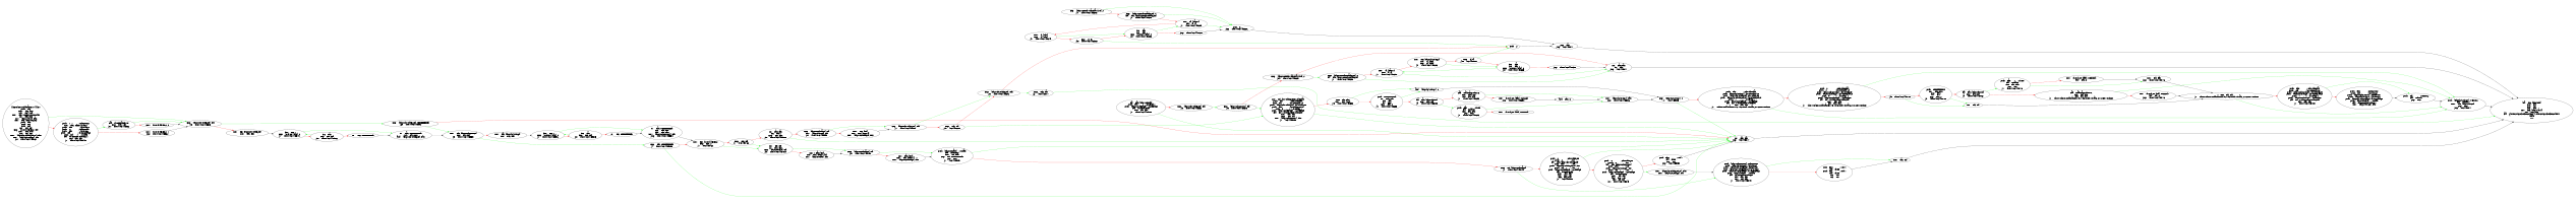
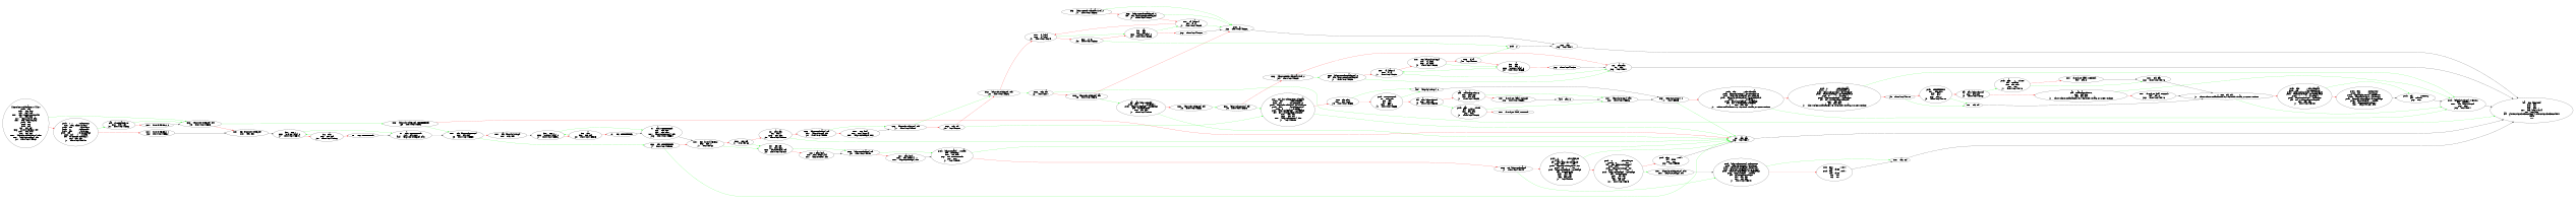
  digraph {
    rankdir=LR
    edge [color=green]
    n1 [label="56unknown_libname_17431:\npush    ebp\nmov     ebp, esp\nsub     esp, 2Ch\nmov     eax, ___security_cookie\nxor     eax, ebp\nmov     [ebp+var_4], eax\nmov     eax, [ebp+arg_C]\npush    ebx\npush    esi\npush    edi\nxor     edi, edi\ncmp     dword_4E1FC0, edi\nmov     ebx, edx\nmov     esi, ecx\nmov     [ebp+lpMultiByteStr], ebx\nmov     [ebp+lpString2], eax\njnz     short loc_44F562"]
    n2 [label="push    1               ; cchCount2\nmov     eax, offset String1\npush    eax             ; lpString2\npush    1               ; cchCount1\npush    eax             ; lpString1\npush    edi             ; dwCmpFlags\npush    edi             ; Locale\ncall    ds:CompareStringW\ntest    eax, eax\njz      short loc_44F54D"]
    n3 [label="cmp     [ebp+cbMultiByte], edi\njle     short loc_44F5A8"]
    n4 [label="mov     dword_4E1FC0, 1\njmp     short loc_44F562"]
    n5 [label="call    ds:GetLastError\ncmp     eax, 78h\njnz     short loc_44F562"]
    n6 [label="mov     ecx, [ebp+cbMultiByte]\nmov     eax, ebx"]
    n7 [label="cmp     [ebp+cbMultiByte], 0FFFFFFFFh\njge     short loc_44F582"]
    n8 [label="mov     dword_4E1FC0, 2"]
    n9 [label="dec     ecx\ncmp     byte ptr [eax], 0\njz      short loc_44F57A"]
    n10 [label="mov     edx, [ebp+cchCount2]\ncmp     edx, edi\njle     short loc_44F5B5"]
    n11 [label="xor     eax, eax\njmp     loc_44F877"]
    n12 [label="inc     eax\ncmp     ecx, edi\njnz     short loc_44F56C"]
    n13 [label="or      eax, 0FFFFFFFFh\nsub     eax, ecx\nadd     [ebp+cbMultiByte], eax"]
    n14 [label="or      ecx, 0FFFFFFFFh"]
    n15 [label="mov     eax, [ebp+lpString2]\nmov     ecx, edx"]
    n16 [label="cmp     edx, 0FFFFFFFFh\njl      short loc_44F5AE"]
    n17 [label="dec     ecx\ncmp     byte ptr [eax], 0\njz      short loc_44F59C"]
    n18 [label="mov     ecx, dword_4E1FC0\ncmp     ecx, 2\njz      loc_44F7C2"]
    n19 [label="inc     eax\ncmp     ecx, edi\njnz     short loc_44F58E"]
    n20 [label="or      eax, 0FFFFFFFFh\nsub     eax, ecx\nadd     edx, eax\nmov     [ebp+cchCount2], edx\njmp     short loc_44F5BA"]
    n21 [label="or      ecx, 0FFFFFFFFh"]
    n22 [label="cmp     ecx, edi\njz      loc_44F7C2"]
    n23 [label="xor     edi, edi\nxor     ebx, ebx\ncmp     [ebp+Locale], edi\njnz     short loc_44F7D3"]
    n24 [label="lea     esp, [ebp-38h]\npop     edi\npop     esi\npop     ebx\nmov     ecx, [ebp+var_4]\nxor     ecx, ebp\ncall    @__security_check_cookie@4; __security_check_cookie(x)\nleave\nretn"]
    n25 [label="xor     eax, eax\ninc     eax\ncmp     ecx, eax\njnz     short loc_44F5AE"]
    n26 [label="mov     eax, [esi]\nmov     eax, [eax+14h]\nmov     [ebp+Locale], eax"]
    n27 [label="cmp     [ebp+CodePage], edi\njnz     short loc_44F7E0"]
    n28 [label="cmp     [ebp+CodePage], edi\nmov     [ebp+var_28], edi\njnz     short loc_44F5E8"]
    n29 [label="mov     ecx, [esi]\nmov     ecx, [ecx+4]\nmov     [ebp+CodePage], ecx"]
    n30 [label="cmp     [ebp+cbMultiByte], edi\njz      short loc_44F5F5"]
    n31 [label="cmp     edx, edi\njnz     loc_44F68F"]
    n32 [label="cmp     [ebp+cbMultiByte], edx\njnz     short loc_44F602"]
    n33 [label="mov     esi, ds:MultiByteToWideChar\npush    edi             ; cchWideChar\npush    edi             ; lpWideCharStr\npush    [ebp+cbMultiByte]; cbMultiByte\npush    ebx             ; lpMultiByteStr\npush    9               ; dwFlags\npush    [ebp+CodePage]  ; CodePage\ncall    esi ; MultiByteToWideChar\nmov     ebx, eax\ncmp     ebx, edi\nmov     [ebp+cchCount1], ebx\njz      loc_44F5AE"]
    n34 [label="push    2"]
    n35 [label="cmp     edx, eax\njg      loc_44F877"]
    n36 [label="test    ebx, ebx\nmov     edi, 400h\njle     short loc_44F6F8"]
    n37 [label="pop     eax\njmp     loc_44F877"]
+   n38 [label="cmp     [ebp+cbMultiByte], eax\njle     short loc_44F613"]
    n39 [label="push    3\njmp     short loc_44F5FC"]
    n40 [label="lea     eax, [ebp+CPInfo]\npush    eax             ; lpCPInfo\npush    [ebp+CodePage]  ; CodePage\ncall    ds:GetCPInfo\ntest    eax, eax\njz      short loc_44F5AE"]
    n41 [label="cmp     [ebp+cbMultiByte], edi\njle     short loc_44F652"]
    n42 [label="cmp     [ebp+cchCount2], edi\njle     short loc_44F68F"]
    n43 [label="cmp     [ebp+CPInfo.MaxCharSize], 2\njb      short loc_44F60F"]
    n44 [label="cmp     [ebp+CPInfo.LeadByte], 0\nlea     eax, [ebp+CPInfo.LeadByte]\njz      short loc_44F60F"]
    n45 [label="cmp     [ebp+CPInfo.MaxCharSize], 2\njnb     short loc_44F665"]
    n46 [label="mov     dl, [eax+1]\ntest    dl, dl\njz      short loc_44F60F"]
    n47 [label="mov     cl, [ebx]\ncmp     cl, [eax]\njb      short loc_44F649"]
    n48 [label="cmp     cl, dl\njbe     short loc_44F5FA"]
    n49 [label="inc     eax\ninc     eax\ncmp     byte ptr [eax], 0\njnz     short loc_44F638"]
    n50 [label="jmp     short loc_44F60F"]
    n51 [label="xor     eax, eax\ninc     eax\njmp     loc_44F877"]
    n52 [label="cmp     [ebp+CPInfo.LeadByte], 0\nlea     eax, [ebp+CPInfo.LeadByte]\njz      short loc_44F65D"]
    n53 [label="mov     dl, [eax+1]\ntest    dl, dl\njz      short loc_44F65D"]
    n54 [label="mov     ecx, [ebp+lpString2]\nmov     cl, [ecx]\ncmp     cl, [eax]\njb      short loc_44F686"]
    n55 [label="cmp     cl, dl\njbe     loc_44F5FA"]
    n56 [label="inc     eax\ninc     eax\ncmp     byte ptr [eax], 0\njnz     short loc_44F66E"]
    n57 [label="jmp     short loc_44F65D"]
    n58 [label="push    0FFFFFFE0h\nxor     edx, edx\npop     eax\ndiv     ebx\ncmp     eax, 2\njb      short loc_44F6F8"]
    n59 [label="and     [ebp+lpString1], 0"]
    n60 [label="lea     eax, [ebx+ebx+8]\ncmp     eax, edi\nja      short loc_44F6DF"]
    n61 [label="cmp     [ebp+lpString1], 0\njz      loc_44F5AE"]
    n62 [label="call    __alloca_probe_16\nmov     eax, esp\ntest    eax, eax\njz      short loc_44F6F3"]
    n63 [label="push    eax             ; size_t\ncall    _malloc\ntest    eax, eax\npop     ecx\njz      short loc_44F6F3"]
    n64 [label="mov     dword ptr [eax], 0CCCCh\njmp     short loc_44F6F0"]
    n65 [label="mov     [ebp+lpString1], eax\njmp     short loc_44F6FC"]
    n66 [label="mov     dword ptr [eax], 0DDDDh"]
    n67 [label="add     eax, 8"]
    n68 [label="push    ebx             ; cchWideChar\npush    [ebp+lpString1] ; lpWideCharStr\npush    [ebp+cbMultiByte]; cbMultiByte\npush    [ebp+lpMultiByteStr]; lpMultiByteStr\npush    1               ; dwFlags\npush    [ebp+CodePage]  ; CodePage\ncall    esi ; MultiByteToWideChar\ntest    eax, eax\njz      unknown_libname_175; Microsoft VisualC 2-10/net runtime"]
    n69 [label="push    0               ; cchWideChar\npush    0               ; lpWideCharStr\npush    [ebp+cchCount2] ; cbMultiByte\npush    [ebp+lpString2] ; lpMultiByteStr\npush    9               ; dwFlags\npush    [ebp+CodePage]  ; CodePage\ncall    esi ; MultiByteToWideChar\nmov     ebx, eax\ntest    ebx, ebx\njz      short unknown_libname_175; Microsoft VisualC 2-10/net runtime"]
    n70 [label="push    [ebp+lpString1] ; Memory\ncall    __freea\nmov     eax, [ebp+var_28]\npop     ecx\njmp     loc_44F877"]
    n71 [label="jle     short loc_44F77A"]
    n72 [label="push    0FFFFFFE0h\nxor     edx, edx\npop     eax\ndiv     ebx\ncmp     eax, 2\njb      short loc_44F77A"]
    n73 [label="xor     edi, edi"]
    n74 [label="lea     eax, [ebx+ebx+8]\ncmp     eax, edi\nja      short loc_44F762"]
    n75 [label="test    edi, edi\njz      short unknown_libname_175; Microsoft VisualC 2-10/net runtime"]
    n76 [label="call    __alloca_probe_16\nmov     edi, esp\ntest    edi, edi\njz      short unknown_libname_175; Microsoft VisualC 2-10/net runtime"]
    n77 [label="push    eax             ; size_t\ncall    _malloc\ntest    eax, eax\npop     ecx\njz      short loc_44F776"]
    n78 [label="mov     dword ptr [edi], 0CCCCh\nadd     edi, 8\njmp     short loc_44F77C"]
    n79 [label="mov     dword ptr [eax], 0DDDDh\nadd     eax, 8"]
    n80 [label="mov     edi, eax\njmp     short loc_44F77C"]
    n81 [label="push    ebx             ; cchWideChar\npush    edi             ; lpWideCharStr\npush    [ebp+cchCount2] ; cbMultiByte\npush    [ebp+lpString2] ; lpMultiByteStr\npush    1               ; dwFlags\npush    [ebp+CodePage]  ; CodePage\ncall    esi ; MultiByteToWideChar\ntest    eax, eax\njz      short loc_44F7AA"]
    n82 [label="push    ebx             ; cchCount2\npush    edi             ; lpString2\npush    [ebp+cchCount1] ; cchCount1\npush    [ebp+lpString1] ; lpString1\npush    [ebp+dwCmpFlags]; dwCmpFlags\npush    [ebp+Locale]    ; Locale\ncall    ds:CompareStringW\nmov     [ebp+var_28], eax"]
    n83 [label="push    edi             ; Memory\ncall    __freea\npop     ecx"]
    n84 [label="mov     eax, [esi]\nmov     eax, [eax+4]\nmov     [ebp+CodePage], eax"]
    n85 [label="push    [ebp+Locale]    ; Locale\ncall    ___ansicp\nmov     esi, eax\ncmp     esi, 0FFFFFFFFh\npop     ecx\njz      loc_44F5AE"]
    n86 [label="cmp     esi, [ebp+CodePage]\njz      short loc_44F849"]
    n87 [label="push    0               ; cbMultiByte\npush    0               ; int\nlea     eax, [ebp+cbMultiByte]\npush    eax             ; int\npush    [ebp+lpMultiByteStr]; int\npush    esi             ; int\npush    [ebp+CodePage]  ; CodePage\ncall    ___convertcp\nmov     ebx, eax\nadd     esp, 18h\ntest    ebx, ebx\njz      loc_44F5AE"]
    n88 [label="push    [ebp+cchCount2] ; cchCount2\npush    [ebp+lpString2] ; lpString2\npush    [ebp+cbMultiByte]; cchCount1\npush    [ebp+lpMultiByteStr]; lpString1\npush    [ebp+dwCmpFlags]; dwCmpFlags\npush    [ebp+Locale]    ; Locale\ncall    ds:CompareStringA\ntest    ebx, ebx\nmov     esi, eax\njz      short loc_44F875"]
    n89 [label="push    0               ; cbMultiByte\npush    0               ; int\nlea     eax, [ebp+cchCount2]\npush    eax             ; int\npush    [ebp+lpString2] ; int\npush    esi             ; int\npush    [ebp+CodePage]  ; CodePage\ncall    ___convertcp\nmov     edi, eax\nadd     esp, 18h\ntest    edi, edi\njnz     short loc_44F843"]
    n90 [label="push    ebx             ; void *\ncall    _free\npush    edi             ; void *\ncall    _free\npop     ecx\npop     ecx"]
    n91 [label="mov     eax, esi"]
    n92 [label="push    ebx             ; void *\ncall    _free\npop     ecx\njmp     loc_44F5AE"]
    n93 [label="mov     [ebp+lpMultiByteStr], ebx\nmov     [ebp+lpString2], edi"]
    n1 -> n2 [color=red]
    n1 -> n3
    n2 -> n4 [color=red]
    n2 -> n5
    n3 -> n6 [color=red]
    n3 -> n7
-   n4 -> n3 [color=black]
+   n4 -> n6 [color=black]
    n5 -> n3
    n5 -> n8 [color=red]
    n6 -> n9 [color=black]
    n7 -> n10
    n7 -> n11 [color=red]
    n8 -> n3 [color=black]
    n9 -> n12 [color=red]
    n9 -> n13
    n10 -> n15 [color=red]
    n10 -> n16
    n11 -> n24 [color=black]
    n12 -> n9
    n12 -> n14 [color=red]
    n13 -> n10 [color=black]
    n14 -> n13 [color=black]
    n15 -> n17 [color=black]
    n16 -> n11
    n16 -> n18 [color=red]
    n17 -> n19 [color=red]
    n17 -> n20
    n18 -> n22 [color=red]
    n18 -> n23
    n19 -> n17
    n19 -> n21 [color=red]
    n20 -> n18 [color=black]
    n21 -> n20 [color=black]
    n22 -> n23
    n22 -> n25 [color=red]
    n23 -> n26 [color=red]
    n23 -> n27
    n25 -> n11
    n25 -> n28 [color=red]
    n26 -> n27 [color=black]
    n27 -> n84 [color=red]
    n27 -> n85
    n28 -> n29 [color=red]
    n28 -> n30
    n29 -> n30 [color=black]
    n30 -> n31 [color=red]
    n30 -> n32
    n31 -> n32 [color=red]
    n31 -> n33
-   n32 -> n34 [color=red]
+   n32 -> n47 [color=red]
    n32 -> n35
    n33 -> n11
    n33 -> n36 [color=red]
    n34 -> n37 [color=black]
    n35 -> n24
+   n35 -> n38 [color=red]
    n36 -> n58 [color=red]
    n36 -> n59
    n37 -> n24 [color=black]
+   n38 -> n39 [color=red]
+   n38 -> n40
    n39 -> n37 [color=black]
    n40 -> n11
    n40 -> n41 [color=red]
    n41 -> n42
    n42 -> n33
    n42 -> n45 [color=red]
    n43 -> n39
    n43 -> n44 [color=red]
    n44 -> n39
    n44 -> n46 [color=red]
    n45 -> n51 [color=red]
    n45 -> n52
    n46 -> n39
    n46 -> n47 [color=red]
    n47 -> n48 [color=red]
    n47 -> n49
    n48 -> n34
    n48 -> n49 [color=red]
    n49 -> n46
    n49 -> n50 [color=red]
    n50 -> n39 [color=black]
    n51 -> n24 [color=black]
    n52 -> n51
    n52 -> n53 [color=red]
    n53 -> n51
    n53 -> n54 [color=red]
    n54 -> n55 [color=red]
    n54 -> n56
    n55 -> n34
    n55 -> n56 [color=red]
    n56 -> n53
    n56 -> n57 [color=red]
    n57 -> n51 [color=black]
    n58 -> n59
    n58 -> n60 [color=red]
    n59 -> n61 [color=black]
    n60 -> n62 [color=red]
    n60 -> n63
    n61 -> n11
    n61 -> n68 [color=red]
    n62 -> n64 [color=red]
    n62 -> n65
    n63 -> n65
    n63 -> n66 [color=red]
    n64 -> n67 [color=black]
    n65 -> n61 [color=black]
    n67 -> n65 [color=black]
    n68 -> n69 [color=red]
    n68 -> n70
    n69 -> n70
    n69 -> n71 [color=red]
    n70 -> n24 [color=black]
    n71 -> n72 [color=red]
    n71 -> n73
    n72 -> n73
    n72 -> n74 [color=red]
    n73 -> n75 [color=black]
    n74 -> n76 [color=red]
    n74 -> n77
    n75 -> n70
    n75 -> n81 [color=red]
    n76 -> n70
    n76 -> n78 [color=red]
    n77 -> n79 [color=red]
    n77 -> n80
    n78 -> n75 [color=black]
    n79 -> n80 [color=black]
    n80 -> n75 [color=black]
    n81 -> n82 [color=red]
    n81 -> n83
    n82 -> n83 [color=black]
    n83 -> n70 [color=black]
    n84 -> n85 [color=black]
    n85 -> n11
    n85 -> n86 [color=red]
    n86 -> n87 [color=red]
    n86 -> n88
    n87 -> n11
    n87 -> n89 [color=red]
    n88 -> n90 [color=red]
    n88 -> n91
    n89 -> n92 [color=red]
    n89 -> n93
    n90 -> n91 [color=black]
    n91 -> n24 [color=black]
    n92 -> n11 [color=black]
    n93 -> n88 [color=black]
  }
